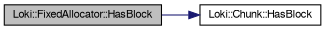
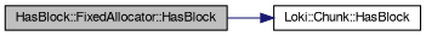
  digraph {
    rankdir=LR
    node [color=black fontname=FreeSans fontsize=10 shape=record]
-   n1 [fillcolor=grey75 fontcolor=black height=0.2 label="Loki::FixedAllocator::HasBlock" style=filled width=0.4]
+   n1 [fillcolor=grey75 fontcolor=black height=0.2 label="HasBlock::FixedAllocator::HasBlock" style=filled width=0.4]
    n2 [height=0.2 label="Loki::Chunk::HasBlock" width=0.4]
    n1 -> n2 [color=midnightblue fontname=FreeSans fontsize=10 labelfontname=FreeSans labelfontsize=10 style=solid]
  }
